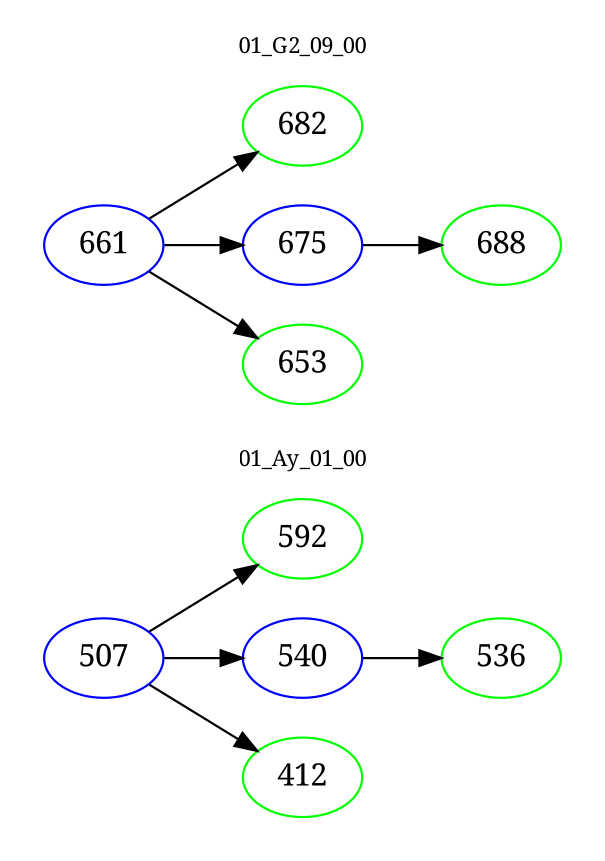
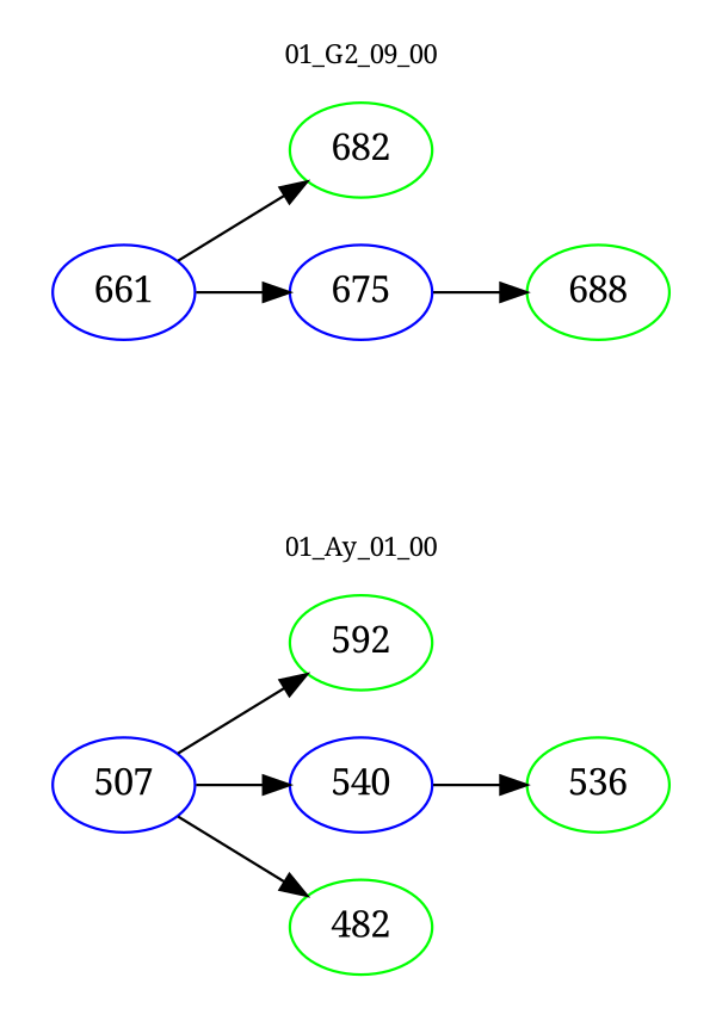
  digraph {
    fontname="Noto Serif"
    rankdir=LR
    node [color=green fontname="Noto Serif"]
    edge [color=black fontname="Noto Serif"]
    n1 [color=blue label=507]
-   n2 [label=412]
+   n2 [label=482]
    n3 [color=blue label=540]
    n4 [label=592]
    n5 [label=536]
    n6 [color=blue label=661]
-   n7 [label=653]
    n8 [color=blue label=675]
    n9 [label=682]
    n10 [label=688]
    subgraph cluster_1 {
      color=white
      fontsize=10
      label="01_Ay_01_00"
      n1
      n2
      n3
      n4
      n5
    }
    subgraph cluster_2 {
      color=white
      fontsize=10
      label="01_G2_09_00"
      n6
-     n7
      n8
      n9
      n10
    }
    n1 -> n2
    n1 -> n3
    n1 -> n4
    n3 -> n5
-   n6 -> n7
    n6 -> n8
    n6 -> n9
    n8 -> n10
  }
